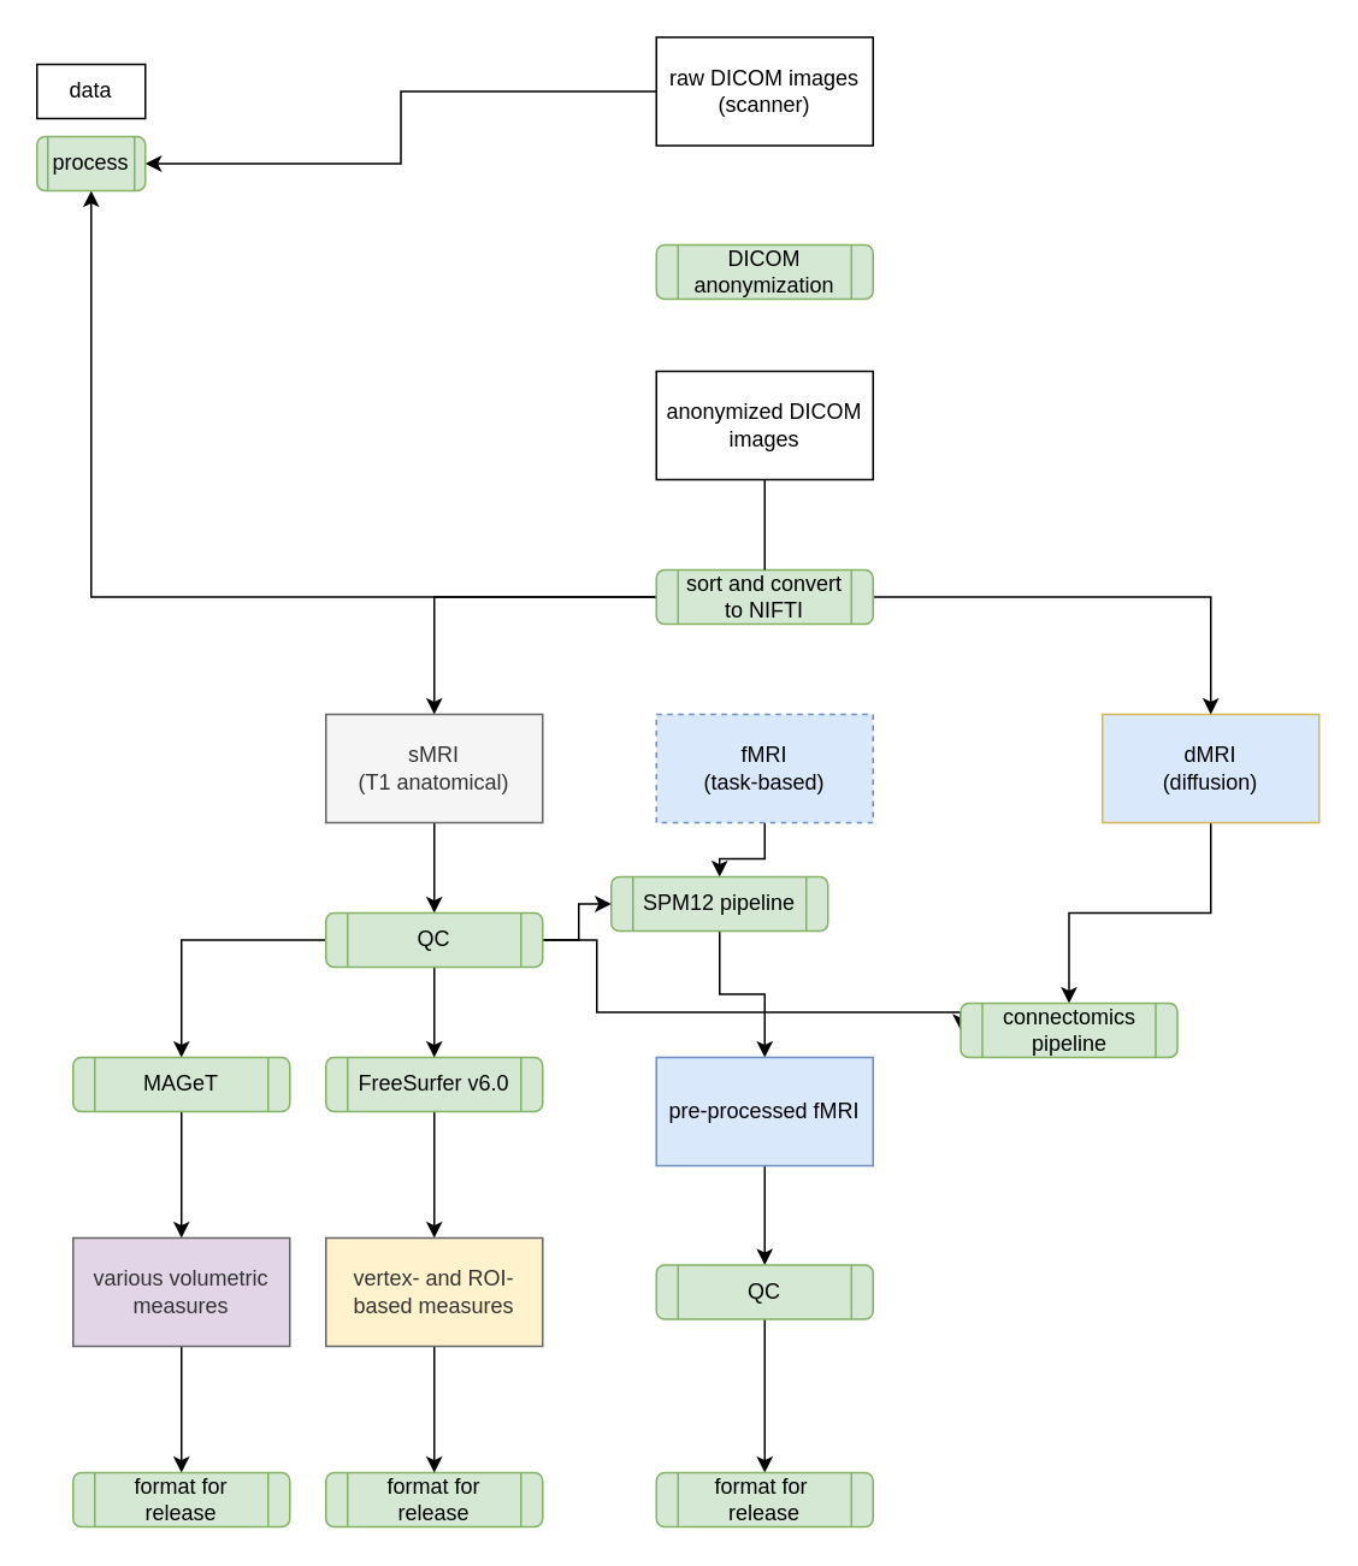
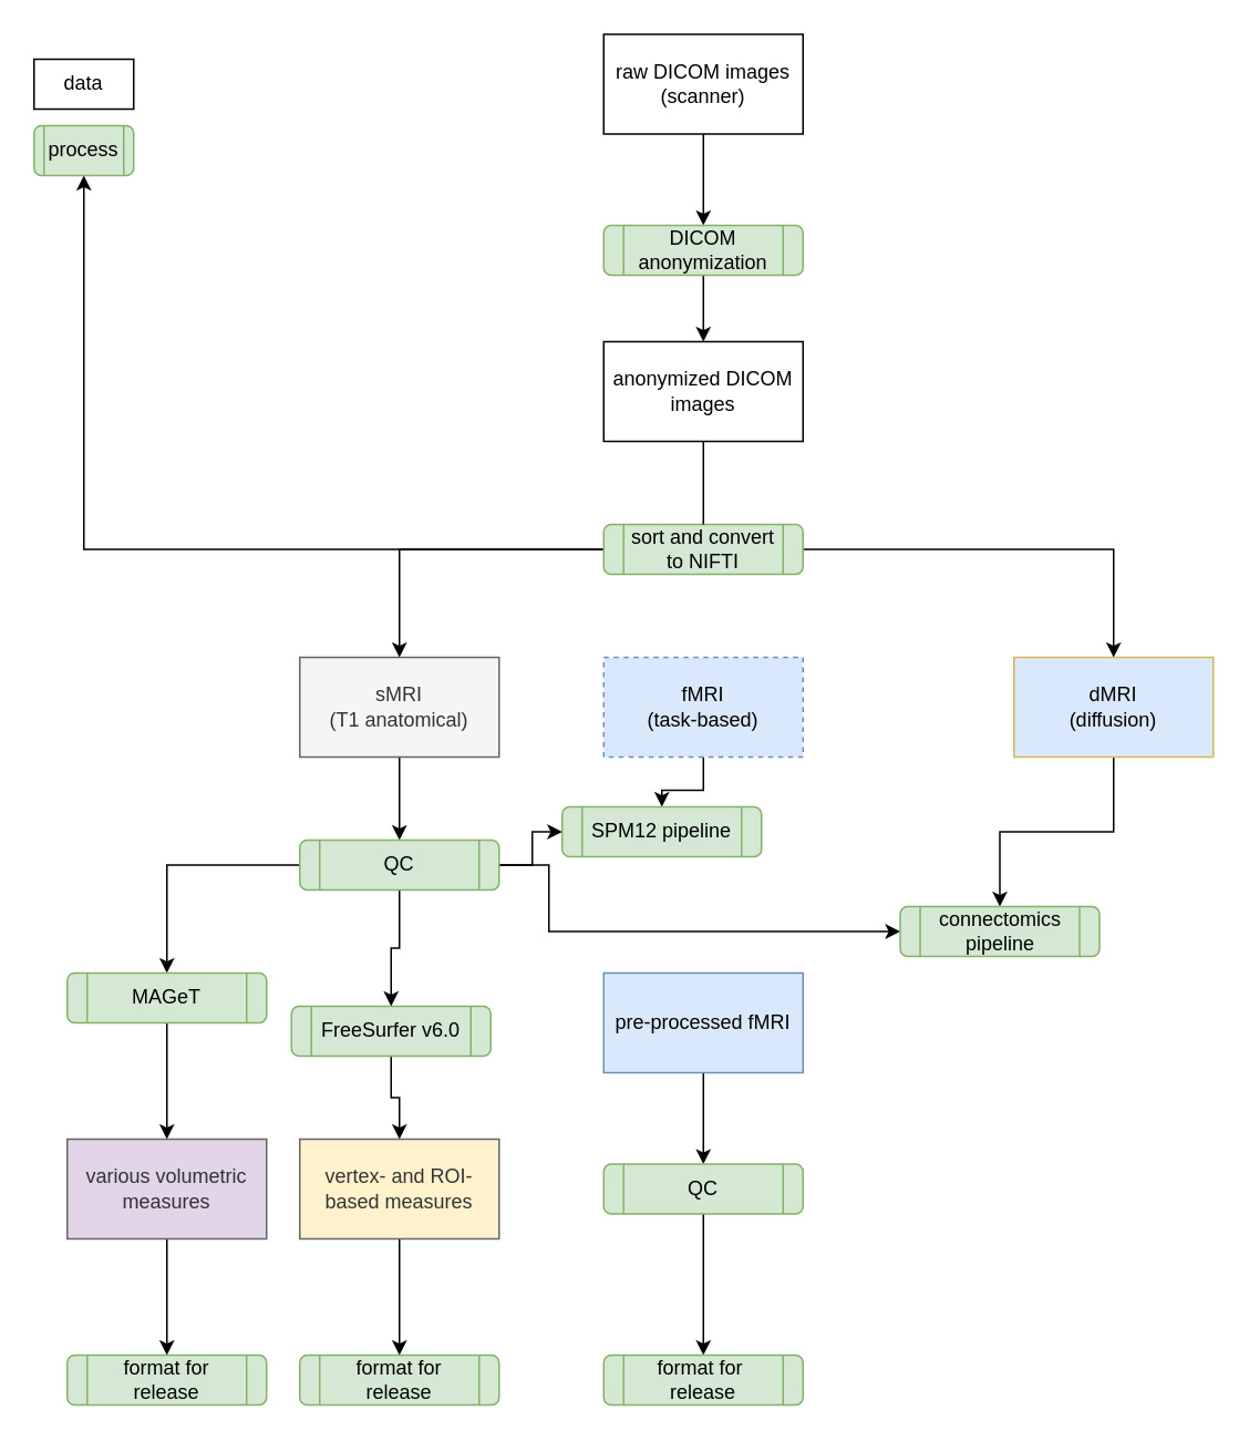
  <mxCell id="0" />
  <mxCell id="1" parent="0" />
- <mxCell id="2" value="" style="edgeStyle=orthogonalEdgeStyle;rounded=0;orthogonalLoop=1;jettySize=auto;html=1;" parent="1" source="3" target="18" edge="1"><mxGeometry relative="1" as="geometry" /></mxCell>
+ <mxCell id="2" value="" style="edgeStyle=orthogonalEdgeStyle;rounded=0;orthogonalLoop=1;jettySize=auto;html=1;" parent="1" source="3" target="5" edge="1"><mxGeometry relative="1" as="geometry" /></mxCell>
  <mxCell id="3" value="raw DICOM images&lt;br&gt;(scanner)" style="rounded=0;whiteSpace=wrap;html=1;" parent="1" vertex="1"><mxGeometry x="363" y="20" width="120" height="60" as="geometry" /></mxCell>
+ <mxCell id="4" value="" style="edgeStyle=orthogonalEdgeStyle;rounded=0;orthogonalLoop=1;jettySize=auto;html=1;" parent="1" source="5" target="17" edge="1"><mxGeometry relative="1" as="geometry" /></mxCell>
  <mxCell id="5" value="DICOM anonymization" style="shape=process;whiteSpace=wrap;html=1;backgroundOutline=1;rounded=1;shadow=0;glass=0;comic=0;fillColor=#d5e8d4;strokeColor=#82b366;" parent="1" vertex="1"><mxGeometry x="363" y="135" width="120" height="30" as="geometry" /></mxCell>
  <mxCell id="6" value="" style="edgeStyle=orthogonalEdgeStyle;rounded=0;orthogonalLoop=1;jettySize=auto;html=1;" parent="1" source="7" target="36" edge="1"><mxGeometry relative="1" as="geometry" /></mxCell>
  <mxCell id="7" value="&lt;div&gt;sMRI&lt;/div&gt;&lt;div&gt;(T1 anatomical)&lt;br&gt;&lt;/div&gt;" style="rounded=0;whiteSpace=wrap;html=1;shadow=0;glass=0;comic=0;fillColor=#f5f5f5;strokeColor=#666666;fontColor=#333333;" parent="1" vertex="1"><mxGeometry x="180" y="395" width="120" height="60" as="geometry" /></mxCell>
  <mxCell id="8" value="" style="edgeStyle=orthogonalEdgeStyle;rounded=0;orthogonalLoop=1;jettySize=auto;html=1;" parent="1" source="9" target="21" edge="1"><mxGeometry relative="1" as="geometry" /></mxCell>
  <mxCell id="9" value="&lt;div&gt;fMRI&lt;/div&gt;&lt;div&gt;(task-based)&lt;br&gt;&lt;/div&gt;" style="rounded=0;whiteSpace=wrap;html=1;shadow=0;glass=0;comic=0;fillColor=#dae8fc;strokeColor=#6c8ebf;dashed=1;" parent="1" vertex="1"><mxGeometry x="363" y="395" width="120" height="60" as="geometry" /></mxCell>
  <mxCell id="10" style="edgeStyle=orthogonalEdgeStyle;rounded=0;orthogonalLoop=1;jettySize=auto;html=1;entryX=0.5;entryY=0;entryDx=0;entryDy=0;" parent="1" source="11" target="37" edge="1"><mxGeometry relative="1" as="geometry" /></mxCell>
  <mxCell id="11" value="dMRI&lt;br&gt;(diffusion)" style="rounded=0;whiteSpace=wrap;html=1;shadow=0;glass=0;comic=0;fillColor=#dae8fc;strokeColor=#d6b656;" parent="1" vertex="1"><mxGeometry x="610" y="395" width="120" height="60" as="geometry" /></mxCell>
  <mxCell id="12" value="" style="edgeStyle=orthogonalEdgeStyle;rounded=0;orthogonalLoop=1;jettySize=auto;html=1;" parent="1" source="15" target="11" edge="1"><mxGeometry relative="1" as="geometry" /></mxCell>
  <mxCell id="13" value="" style="edgeStyle=orthogonalEdgeStyle;rounded=0;orthogonalLoop=1;jettySize=auto;html=1;" parent="1" source="15" target="7" edge="1"><mxGeometry relative="1" as="geometry" /></mxCell>
  <mxCell id="14" value="" style="edgeStyle=orthogonalEdgeStyle;rounded=0;orthogonalLoop=1;jettySize=auto;html=1;" parent="1" source="15" target="18" edge="1"><mxGeometry relative="1" as="geometry" /></mxCell>
  <mxCell id="15" value="sort and convert to NIFTI" style="shape=process;whiteSpace=wrap;html=1;backgroundOutline=1;rounded=1;shadow=0;glass=0;comic=0;fillColor=#d5e8d4;strokeColor=#82b366;" parent="1" vertex="1"><mxGeometry x="363" y="315" width="120" height="30" as="geometry" /></mxCell>
  <mxCell id="16" value="" style="edgeStyle=orthogonalEdgeStyle;rounded=0;orthogonalLoop=1;jettySize=auto;html=1;endArrow=none;" parent="1" source="17" target="15" edge="1"><mxGeometry relative="1" as="geometry" /></mxCell>
  <mxCell id="17" value="anonymized DICOM images" style="rounded=0;whiteSpace=wrap;html=1;" parent="1" vertex="1"><mxGeometry x="363" y="205" width="120" height="60" as="geometry" /></mxCell>
  <mxCell id="18" value="process" style="shape=process;whiteSpace=wrap;html=1;backgroundOutline=1;rounded=1;shadow=0;glass=0;comic=0;fillColor=#d5e8d4;strokeColor=#82b366;" parent="1" vertex="1"><mxGeometry x="20" y="75" width="60" height="30" as="geometry" /></mxCell>
  <mxCell id="19" value="data" style="rounded=0;whiteSpace=wrap;html=1;shadow=0;glass=0;comic=0;gradientColor=none;" parent="1" vertex="1"><mxGeometry x="20" y="35" width="60" height="30" as="geometry" /></mxCell>
- <mxCell id="20" value="" style="edgeStyle=orthogonalEdgeStyle;rounded=0;orthogonalLoop=1;jettySize=auto;html=1;" parent="1" source="21" target="23" edge="1"><mxGeometry relative="1" as="geometry" /></mxCell>
  <mxCell id="21" value="SPM12 pipeline" style="shape=process;whiteSpace=wrap;html=1;backgroundOutline=1;rounded=1;shadow=0;glass=0;comic=0;fillColor=#d5e8d4;strokeColor=#82b366;" parent="1" vertex="1"><mxGeometry x="338" y="485" width="120" height="30" as="geometry" /></mxCell>
  <mxCell id="22" value="" style="edgeStyle=orthogonalEdgeStyle;rounded=0;orthogonalLoop=1;jettySize=auto;html=1;" parent="1" source="23" target="27" edge="1"><mxGeometry relative="1" as="geometry" /></mxCell>
  <mxCell id="23" value="pre-processed fMRI" style="rounded=0;whiteSpace=wrap;html=1;shadow=0;glass=0;comic=0;fillColor=#dae8fc;strokeColor=#6c8ebf;" parent="1" vertex="1"><mxGeometry x="363" y="585" width="120" height="60" as="geometry" /></mxCell>
  <mxCell id="24" value="" style="edgeStyle=orthogonalEdgeStyle;rounded=0;orthogonalLoop=1;jettySize=auto;html=1;" parent="1" source="25" target="31" edge="1"><mxGeometry relative="1" as="geometry" /></mxCell>
- <mxCell id="25" value="FreeSurfer v6.0" style="shape=process;whiteSpace=wrap;html=1;backgroundOutline=1;rounded=1;shadow=0;glass=0;comic=0;fillColor=#d5e8d4;strokeColor=#82b366;" parent="1" vertex="1"><mxGeometry x="180" y="585" width="120" height="30" as="geometry" /></mxCell>
+ <mxCell id="25" value="FreeSurfer v6.0" style="shape=process;whiteSpace=wrap;html=1;backgroundOutline=1;rounded=1;shadow=0;glass=0;comic=0;fillColor=#d5e8d4;strokeColor=#82b366;" parent="1" vertex="1"><mxGeometry x="175" y="605" width="120" height="30" as="geometry" /></mxCell>
  <mxCell id="26" value="" style="edgeStyle=orthogonalEdgeStyle;rounded=0;orthogonalLoop=1;jettySize=auto;html=1;" parent="1" source="27" target="28" edge="1"><mxGeometry relative="1" as="geometry" /></mxCell>
  <mxCell id="27" value="QC" style="shape=process;whiteSpace=wrap;html=1;backgroundOutline=1;rounded=1;shadow=0;glass=0;comic=0;fillColor=#d5e8d4;strokeColor=#82b366;" parent="1" vertex="1"><mxGeometry x="363" y="700" width="120" height="30" as="geometry" /></mxCell>
  <mxCell id="28" value="format for&amp;nbsp; release" style="shape=process;whiteSpace=wrap;html=1;backgroundOutline=1;rounded=1;shadow=0;glass=0;comic=0;fillColor=#d5e8d4;strokeColor=#82b366;" parent="1" vertex="1"><mxGeometry x="363" y="815" width="120" height="30" as="geometry" /></mxCell>
  <mxCell id="29" value="format for release" style="shape=process;whiteSpace=wrap;html=1;backgroundOutline=1;rounded=1;shadow=0;glass=0;comic=0;fillColor=#d5e8d4;strokeColor=#82b366;" parent="1" vertex="1"><mxGeometry x="180" y="815" width="120" height="30" as="geometry" /></mxCell>
  <mxCell id="30" style="edgeStyle=orthogonalEdgeStyle;rounded=0;orthogonalLoop=1;jettySize=auto;html=1;entryX=0.5;entryY=0;entryDx=0;entryDy=0;" parent="1" source="31" target="29" edge="1"><mxGeometry relative="1" as="geometry" /></mxCell>
  <mxCell id="31" value="vertex- and ROI-based measures" style="rounded=0;whiteSpace=wrap;html=1;shadow=0;glass=0;comic=0;fillColor=#fff2cc;strokeColor=#666666;fontColor=#333333;" parent="1" vertex="1"><mxGeometry x="180" y="685" width="120" height="60" as="geometry" /></mxCell>
  <mxCell id="32" style="edgeStyle=orthogonalEdgeStyle;rounded=0;orthogonalLoop=1;jettySize=auto;html=1;entryX=0;entryY=0.5;entryDx=0;entryDy=0;" parent="1" source="36" target="21" edge="1"><mxGeometry relative="1" as="geometry" /></mxCell>
  <mxCell id="33" value="" style="edgeStyle=orthogonalEdgeStyle;rounded=0;orthogonalLoop=1;jettySize=auto;html=1;" parent="1" source="36" target="25" edge="1"><mxGeometry relative="1" as="geometry" /></mxCell>
  <mxCell id="34" style="edgeStyle=orthogonalEdgeStyle;rounded=0;orthogonalLoop=1;jettySize=auto;html=1;entryX=0.5;entryY=0;entryDx=0;entryDy=0;" parent="1" source="36" target="39" edge="1"><mxGeometry relative="1" as="geometry" /></mxCell>
  <mxCell id="35" style="edgeStyle=orthogonalEdgeStyle;rounded=0;orthogonalLoop=1;jettySize=auto;html=1;entryX=0;entryY=0.5;entryDx=0;entryDy=0;" parent="1" source="36" target="37" edge="1"><mxGeometry relative="1" as="geometry"><Array as="points"><mxPoint x="330" y="520" /><mxPoint x="330" y="560" /></Array></mxGeometry></mxCell>
  <mxCell id="36" value="QC" style="shape=process;whiteSpace=wrap;html=1;backgroundOutline=1;rounded=1;shadow=0;glass=0;comic=0;fillColor=#d5e8d4;strokeColor=#82b366;" parent="1" vertex="1"><mxGeometry x="180" y="505" width="120" height="30" as="geometry" /></mxCell>
- <mxCell id="37" value="connectomics pipeline" style="shape=process;whiteSpace=wrap;html=1;backgroundOutline=1;rounded=1;shadow=0;glass=0;comic=0;fillColor=#d5e8d4;strokeColor=#82b366;" parent="1" vertex="1"><mxGeometry x="531.5" y="555" width="120" height="30" as="geometry" /></mxCell>
+ <mxCell id="37" value="connectomics pipeline" style="shape=process;whiteSpace=wrap;html=1;backgroundOutline=1;rounded=1;shadow=0;glass=0;comic=0;fillColor=#d5e8d4;strokeColor=#82b366;" parent="1" vertex="1"><mxGeometry x="541.5" y="545" width="120" height="30" as="geometry" /></mxCell>
  <mxCell id="38" value="" style="edgeStyle=orthogonalEdgeStyle;rounded=0;orthogonalLoop=1;jettySize=auto;html=1;" parent="1" source="39" target="41" edge="1"><mxGeometry relative="1" as="geometry" /></mxCell>
  <mxCell id="39" value="MAGeT" style="shape=process;whiteSpace=wrap;html=1;backgroundOutline=1;rounded=1;shadow=0;glass=0;comic=0;fillColor=#d5e8d4;strokeColor=#82b366;" parent="1" vertex="1"><mxGeometry x="40" y="585" width="120" height="30" as="geometry" /></mxCell>
  <mxCell id="40" value="" style="edgeStyle=orthogonalEdgeStyle;rounded=0;orthogonalLoop=1;jettySize=auto;html=1;" edge="1" parent="1" source="41" target="42"><mxGeometry relative="1" as="geometry" /></mxCell>
  <mxCell id="41" value="various volumetric measures" style="rounded=0;whiteSpace=wrap;html=1;shadow=0;glass=0;comic=0;fillColor=#e1d5e7;strokeColor=#666666;fontColor=#333333;" parent="1" vertex="1"><mxGeometry x="40" y="685" width="120" height="60" as="geometry" /></mxCell>
  <mxCell id="42" value="format for release" style="shape=process;whiteSpace=wrap;html=1;backgroundOutline=1;rounded=1;shadow=0;glass=0;comic=0;fillColor=#d5e8d4;strokeColor=#82b366;" vertex="1" parent="1"><mxGeometry x="40" y="815" width="120" height="30" as="geometry" /></mxCell>
